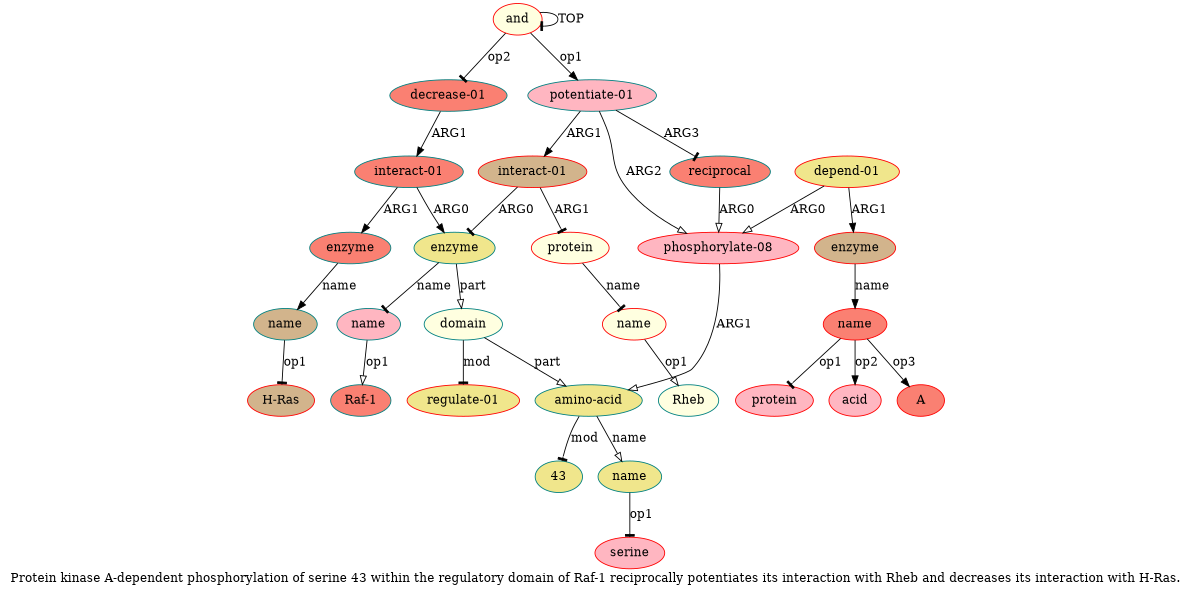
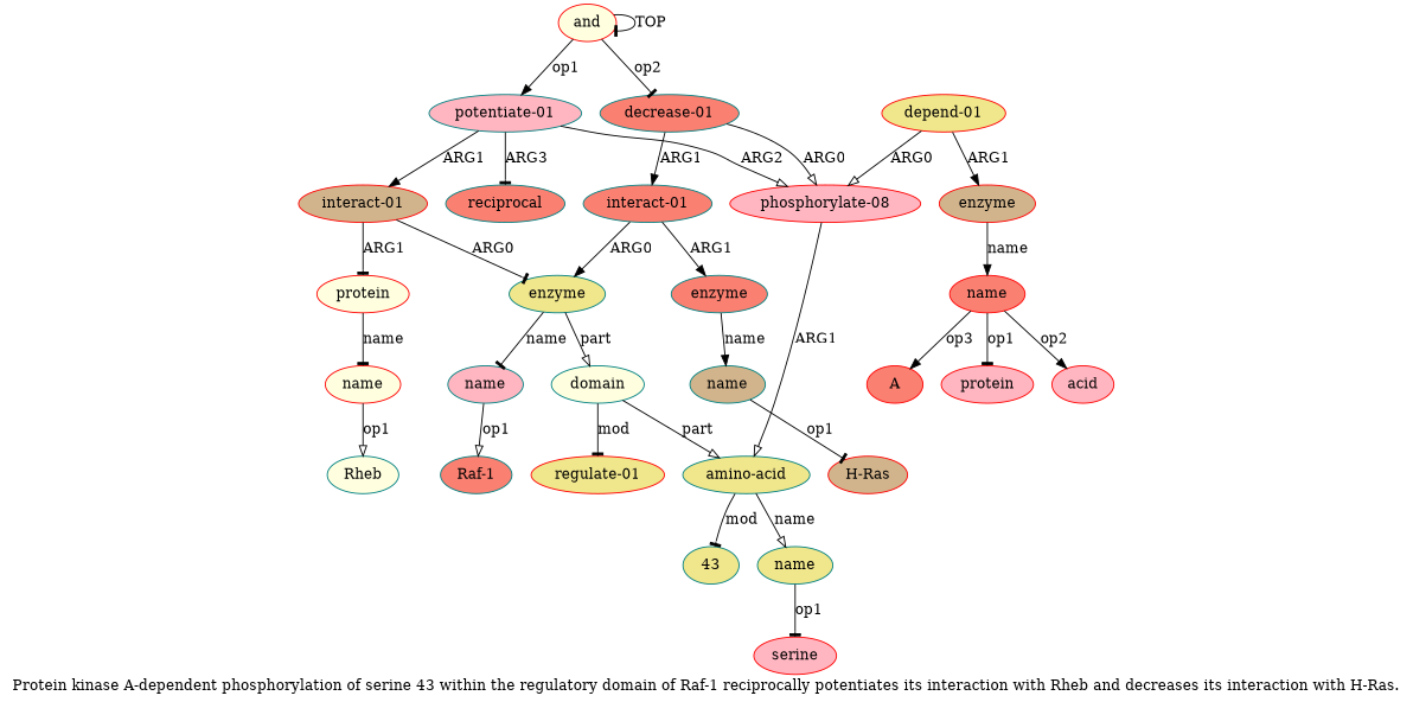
  digraph {
    label="Protein kinase A-dependent phosphorylation of serine 43 within the regulatory domain of Raf-1 reciprocally potentiates its interaction with Rheb and decreases its interaction with H-Ras."
    node [color=teal fillcolor=salmon gold_ind=-1 gold_label=name style=filled test_ind=-1 test_label=name]
    edge [arrowhead=tee color=black gold_label=op1 test_label=op1]
    n1 [fillcolor=lightyellow gold_label=Rheb label=Rheb test_label=Rheb]
    n2 [color=red fillcolor=lightpink gold_label=serine label=serine test_label=serine]
    n3 [gold_label="Raf-1" label="Raf-1" test_label="Raf-1"]
    n4 [color=red fillcolor=tan gold_label="H-Ras" label="H-Ras" test_label="H-Ras"]
    n5 [gold_ind=15 gold_label=reciprocal label=reciprocal test_ind=15 test_label=reciprocal]
    n6 [color=red gold_ind=14 label=name test_ind=14]
    n7 [color=red fillcolor=lightpink gold_label=protein label=protein test_label=protein]
    n8 [color=red fillcolor=lightpink gold_label=kinase label=acid test_label=kinase]
    n9 [color=red gold_label=A label=A test_label=A]
    n10 [gold_ind=17 gold_label="interact-01" label="interact-01" test_ind=17 test_label="interact-01"]
    n11 [fillcolor=khaki gold_ind=10 gold_label=enzyme label=enzyme test_ind=10 test_label=enzyme]
    n12 [gold_ind=18 gold_label=enzyme label=enzyme test_ind=18 test_label=enzyme]
    n13 [fillcolor=lightpink gold_ind=11 label=name test_ind=11]
    n14 [fillcolor=lightyellow gold_ind=8 gold_label=domain label=domain test_ind=8 test_label=domain]
    n15 [fillcolor=tan gold_ind=19 label=name test_ind=19]
    n16 [fillcolor=khaki gold_ind=6 gold_label="amino-acid" label="amino-acid" test_ind=6 test_label="amino-acid"]
    n17 [color=red fillcolor=khaki gold_ind=9 gold_label="regulate-01" label="regulate-01" test_ind=9 test_label="regulate-01"]
    n18 [gold_ind=16 gold_label="decrease-01" label="decrease-01" test_ind=16 test_label="decrease-01"]
    n19 [color=red fillcolor=lightpink gold_ind=5 gold_label="phosphorylate-01" label="phosphorylate-08" test_ind=5 test_label="phosphorylate-01"]
    n20 [fillcolor=khaki gold_label=43 label=43 test_label=43]
    n21 [fillcolor=khaki gold_ind=7 label=name test_ind=7]
    n22 [color=red fillcolor=tan gold_ind=13 gold_label=enzyme label=enzyme test_ind=13 test_label=enzyme]
    n23 [color=red fillcolor=khaki gold_ind=12 gold_label="depend-01" label="depend-01" test_ind=12 test_label="depend-01"]
    n24 [fillcolor=lightpink gold_ind=1 gold_label="potentiate-01" label="potentiate-01" test_ind=1 test_label="potentiate-01"]
    n25 [color=red fillcolor=tan gold_ind=2 gold_label="interact-01" label="interact-01" test_ind=2 test_label="interact-01"]
    n26 [color=red fillcolor=lightyellow gold_ind=3 gold_label=protein label=protein test_ind=3 test_label=protein]
    n27 [color=red fillcolor=lightyellow gold_ind=4 label=name test_ind=4]
    n28 [color=red fillcolor=lightyellow gold_ind=0 gold_label=and label=and test_ind=0 test_label=and]
    n6 -> n7 [label=op1]
    n6 -> n8 [arrowhead=normal gold_label=op2 label=op2 test_label=op2]
    n6 -> n9 [arrowhead=normal gold_label=op3 label=op3 test_label=op3]
    n10 -> n11 [arrowhead=normal gold_label=ARG0 label=ARG0 test_label=ARG0]
    n10 -> n12 [arrowhead=normal gold_label=ARG1 label=ARG1 test_label=ARG1]
    n11 -> n13 [gold_label=name label=name test_label=name]
    n11 -> n14 [arrowhead=onormal gold_label=part label=part test_label=part]
    n12 -> n15 [arrowhead=normal gold_label=name label=name test_label=name]
    n13 -> n3 [arrowhead=onormal label=op1]
    n14 -> n16 [arrowhead=onormal gold_label=part label=part test_label=part]
    n14 -> n17 [gold_label=mod label=mod test_label=mod]
    n15 -> n4 [label=op1]
    n16 -> n20 [gold_label=mod label=mod test_label=mod]
    n16 -> n21 [arrowhead=onormal gold_label=name label=name test_label=name]
    n18 -> n10 [arrowhead=normal gold_label=ARG1 label=ARG1 test_label=ARG1]
-   n5 -> n19 [arrowhead=onormal gold_label=ARG0 label=ARG0 test_label=ARG0]
+   n18 -> n19 [arrowhead=onormal gold_label=ARG0 label=ARG0 test_label=ARG0]
    n19 -> n16 [arrowhead=onormal gold_label=ARG1 label=ARG1 test_label=ARG1]
    n21 -> n2 [label=op1]
    n22 -> n6 [arrowhead=normal gold_label=name label=name test_label=name]
    n23 -> n19 [arrowhead=onormal gold_label=ARG0 label=ARG0 test_label=ARG0]
    n23 -> n22 [arrowhead=normal gold_label=ARG1 label=ARG1 test_label=ARG1]
    n24 -> n5 [gold_label=ARG3 label=ARG3 test_label=ARG3]
    n24 -> n19 [arrowhead=onormal gold_label=ARG2 label=ARG2 test_label=ARG2]
    n24 -> n25 [arrowhead=normal gold_label=ARG1 label=ARG1 test_label=ARG1]
    n25 -> n11 [gold_label=ARG0 label=ARG0 test_label=ARG0]
    n25 -> n26 [gold_label=ARG1 label=ARG1 test_label=ARG1]
    n26 -> n27 [gold_label=name label=name test_label=name]
    n27 -> n1 [arrowhead=onormal label=op1]
    n28 -> n18 [gold_label=op2 label=op2 test_label=op2]
    n28 -> n24 [arrowhead=normal label=op1]
    n28 -> n28 [gold_label=TOP label=TOP test_label=TOP]
  }
